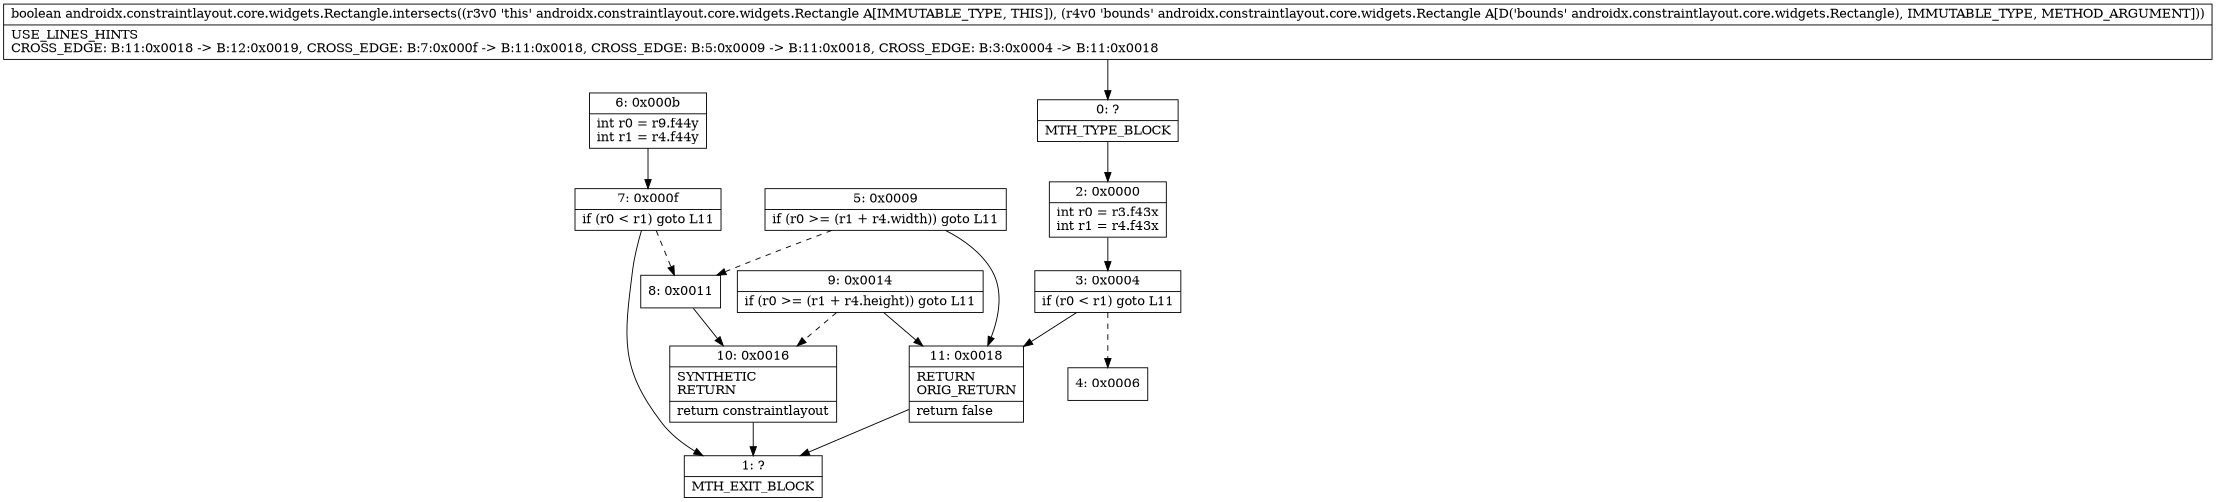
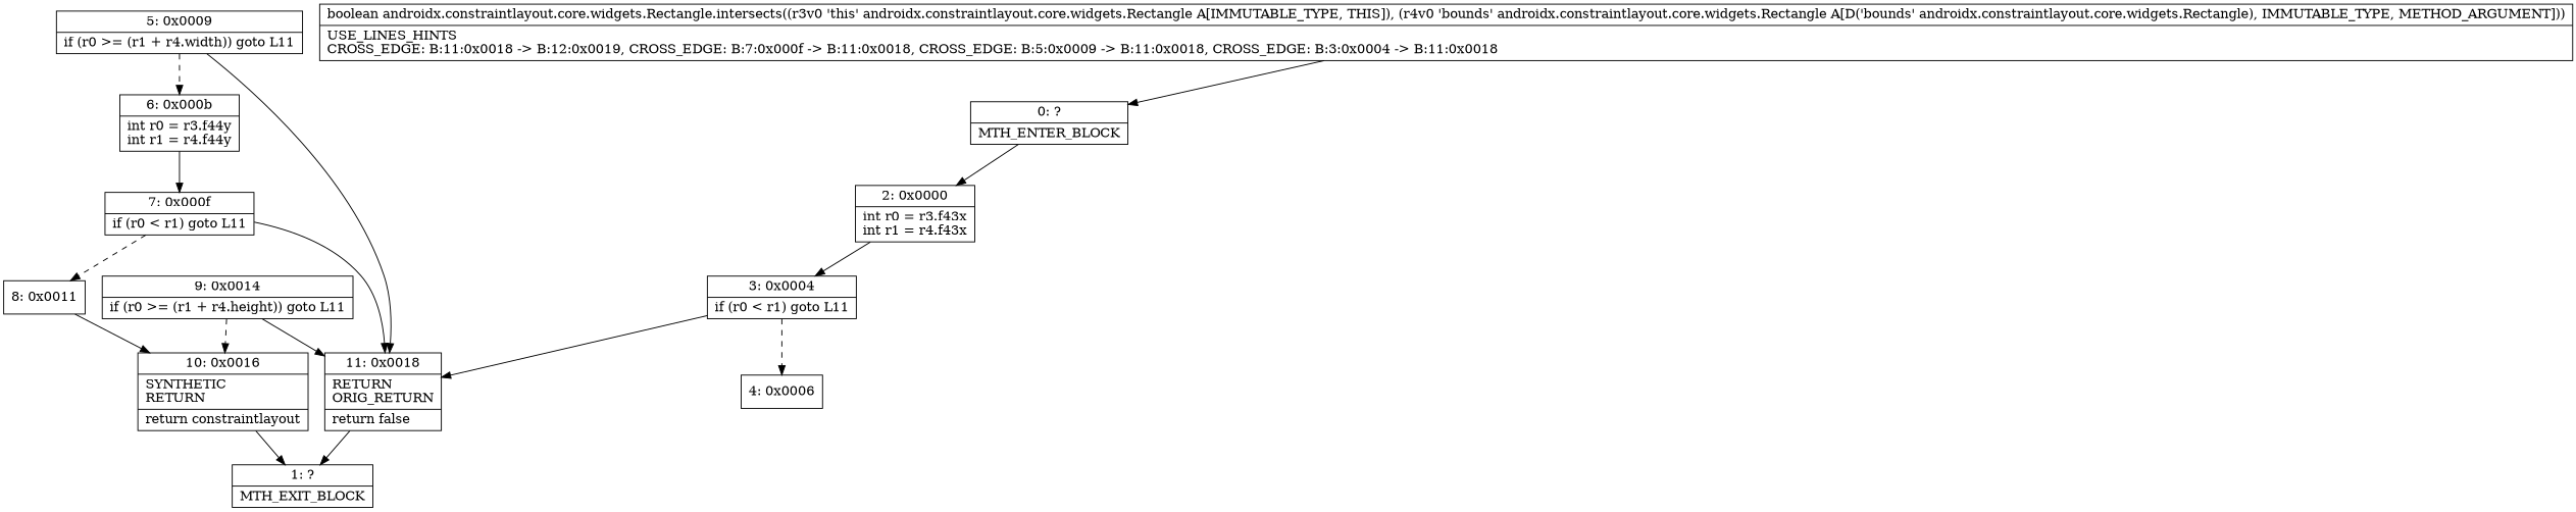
  digraph {
    fontname="DejaVu Serif"
    node [fontname="DejaVu Serif" shape=record]
    edge [fontname="DejaVu Serif"]
-   n1 [label="{0\:\ ?|MTH_TYPE_BLOCK\l}"]
+   n1 [label="{0\:\ ?|MTH_ENTER_BLOCK\l}"]
    n2 [label="{2\:\ 0x0000|int r0 = r3.f43x\lint r1 = r4.f43x\l}"]
    n3 [label="{3\:\ 0x0004|if (r0 \< r1) goto L11\l}"]
    n4 [label="{4\:\ 0x0006}"]
    n5 [label="{11\:\ 0x0018|RETURN\lORIG_RETURN\l|return false\l}"]
    n6 [label="{1\:\ ?|MTH_EXIT_BLOCK\l}"]
    n7 [label="{5\:\ 0x0009|if (r0 \>= (r1 + r4.width)) goto L11\l}"]
-   n8 [label="{6\:\ 0x000b|int r0 = r9.f44y\lint r1 = r4.f44y\l}"]
+   n8 [label="{6\:\ 0x000b|int r0 = r3.f44y\lint r1 = r4.f44y\l}"]
    n9 [label="{7\:\ 0x000f|if (r0 \< r1) goto L11\l}"]
    n10 [label="{8\:\ 0x0011}"]
    n11 [label="{10\:\ 0x0016|SYNTHETIC\lRETURN\l|return constraintlayout\l}"]
    n12 [label="{9\:\ 0x0014|if (r0 \>= (r1 + r4.height)) goto L11\l}"]
    n13 [label="{boolean androidx.constraintlayout.core.widgets.Rectangle.intersects((r3v0 'this' androidx.constraintlayout.core.widgets.Rectangle A[IMMUTABLE_TYPE, THIS]), (r4v0 'bounds' androidx.constraintlayout.core.widgets.Rectangle A[D('bounds' androidx.constraintlayout.core.widgets.Rectangle), IMMUTABLE_TYPE, METHOD_ARGUMENT]))  | USE_LINES_HINTS\lCROSS_EDGE: B:11:0x0018 \-\> B:12:0x0019, CROSS_EDGE: B:7:0x000f \-\> B:11:0x0018, CROSS_EDGE: B:5:0x0009 \-\> B:11:0x0018, CROSS_EDGE: B:3:0x0004 \-\> B:11:0x0018\l}"]
    n1 -> n2
    n2 -> n3
    n3 -> n4 [style=dashed]
    n3 -> n5
    n5 -> n6
    n7 -> n5
-   n7 -> n10 [style=dashed]
+   n7 -> n8 [style=dashed]
    n8 -> n9
-   n9 -> n6
+   n9 -> n5
    n9 -> n10 [style=dashed]
    n10 -> n11
    n11 -> n6
    n12 -> n5
    n12 -> n11 [style=dashed]
    n13 -> n1
  }
